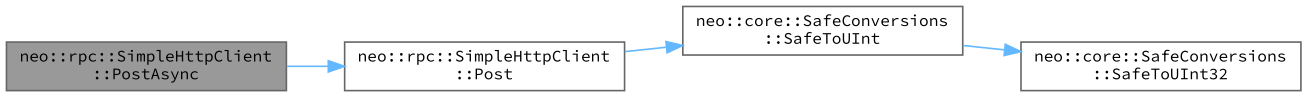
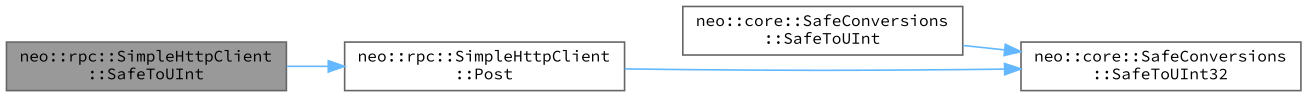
  digraph {
    fontname="Source Code Pro"
    rankdir=LR
    node [color=grey40 fillcolor=white fontname="Source Code Pro" fontsize=10 shape=box style=filled]
    edge [color=steelblue1 fontname="Source Code Pro" fontsize=10 labelfontname=Helvetica labelfontsize=10 style=solid]
-   n1 [color=gray40 fillcolor=grey60 fontcolor=black height=0.2 label="neo::rpc::SimpleHttpClient\l::PostAsync" width=0.4]
+   n1 [color=gray40 fillcolor=grey60 fontcolor=black height=0.2 label="neo::rpc::SimpleHttpClient\l::SafeToUInt" width=0.4]
    n2 [height=0.2 label="neo::rpc::SimpleHttpClient\l::Post" width=0.4]
    n3 [height=0.2 label="neo::core::SafeConversions\l::SafeToUInt" width=0.4]
    n4 [height=0.2 label="neo::core::SafeConversions\l::SafeToUInt32" width=0.4]
    n1 -> n2
-   n2 -> n3
+   n2 -> n4
    n3 -> n4
  }
